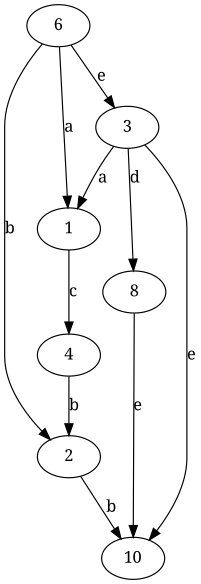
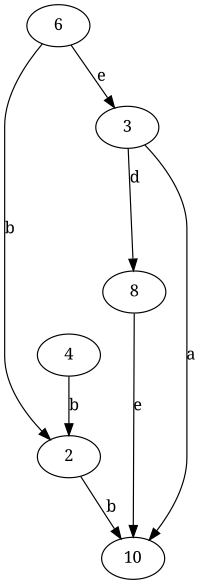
  strict digraph {
    fontname="Noto Serif"
    node [fontname="Noto Serif"]
    edge [fontname="Noto Serif"]
    n1 [label=6]
-   1
    2
    n4 [label=3]
    4
    10
    8
-   n1 -> 1 [label=a]
    n1 -> 2 [label=b]
    n1 -> n4 [label=e]
-   1 -> 4 [label=c]
    2 -> 10 [label=b]
-   n4 -> 1 [label=a]
-   n4 -> 10 [label=e]
+   n4 -> 10 [label=a]
    n4 -> 8 [label=d]
    4 -> 2 [label=b]
    8 -> 10 [label=e]
  }
